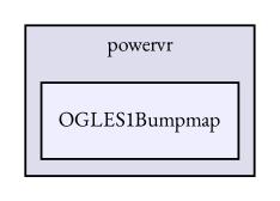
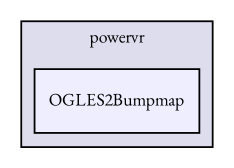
  digraph {
    compound=true
    fontname="EB Garamond"
-   n1 [fillcolor="#eeeeff" fontname="EB Garamond" fontsize=10 label=OGLES1Bumpmap pencolor=black shape=box style=filled]
+   n1 [fillcolor="#eeeeff" fontname="EB Garamond" fontsize=10 label=OGLES2Bumpmap pencolor=black shape=box style=filled]
    subgraph cluster_1 {
      bgcolor="#ddddee"
      fontsize=10
      label=powervr
      pencolor=black
      n1
    }
  }
